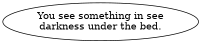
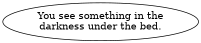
  digraph {
-   n1 [color="#000000" fillcolor="#FFFFFF" label="You see something in see\ndarkness under the bed." style=filled]
+   n1 [color="#000000" fillcolor="#FFFFFF" label="You see something in the\ndarkness under the bed." style=filled]
  }
